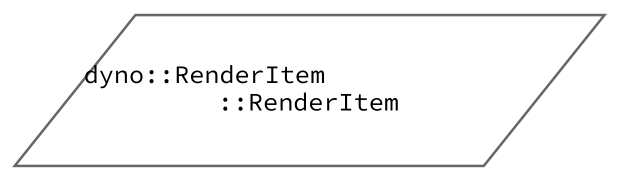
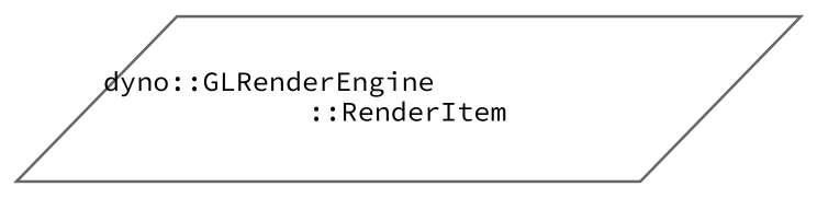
  digraph {
    rankdir=LR
    fontname="Source Code Pro"
-   n1 [color=grey40 fillcolor=white fontname="Source Code Pro" fontsize=10 height=0.2 label="dyno::RenderItem\l::RenderItem" shape=parallelogram style=filled width=0.4]
+   n1 [color=grey40 fillcolor=white fontname="Source Code Pro" fontsize=10 height=0.2 label="dyno::GLRenderEngine\l::RenderItem" shape=parallelogram style=filled width=0.4]
  }
